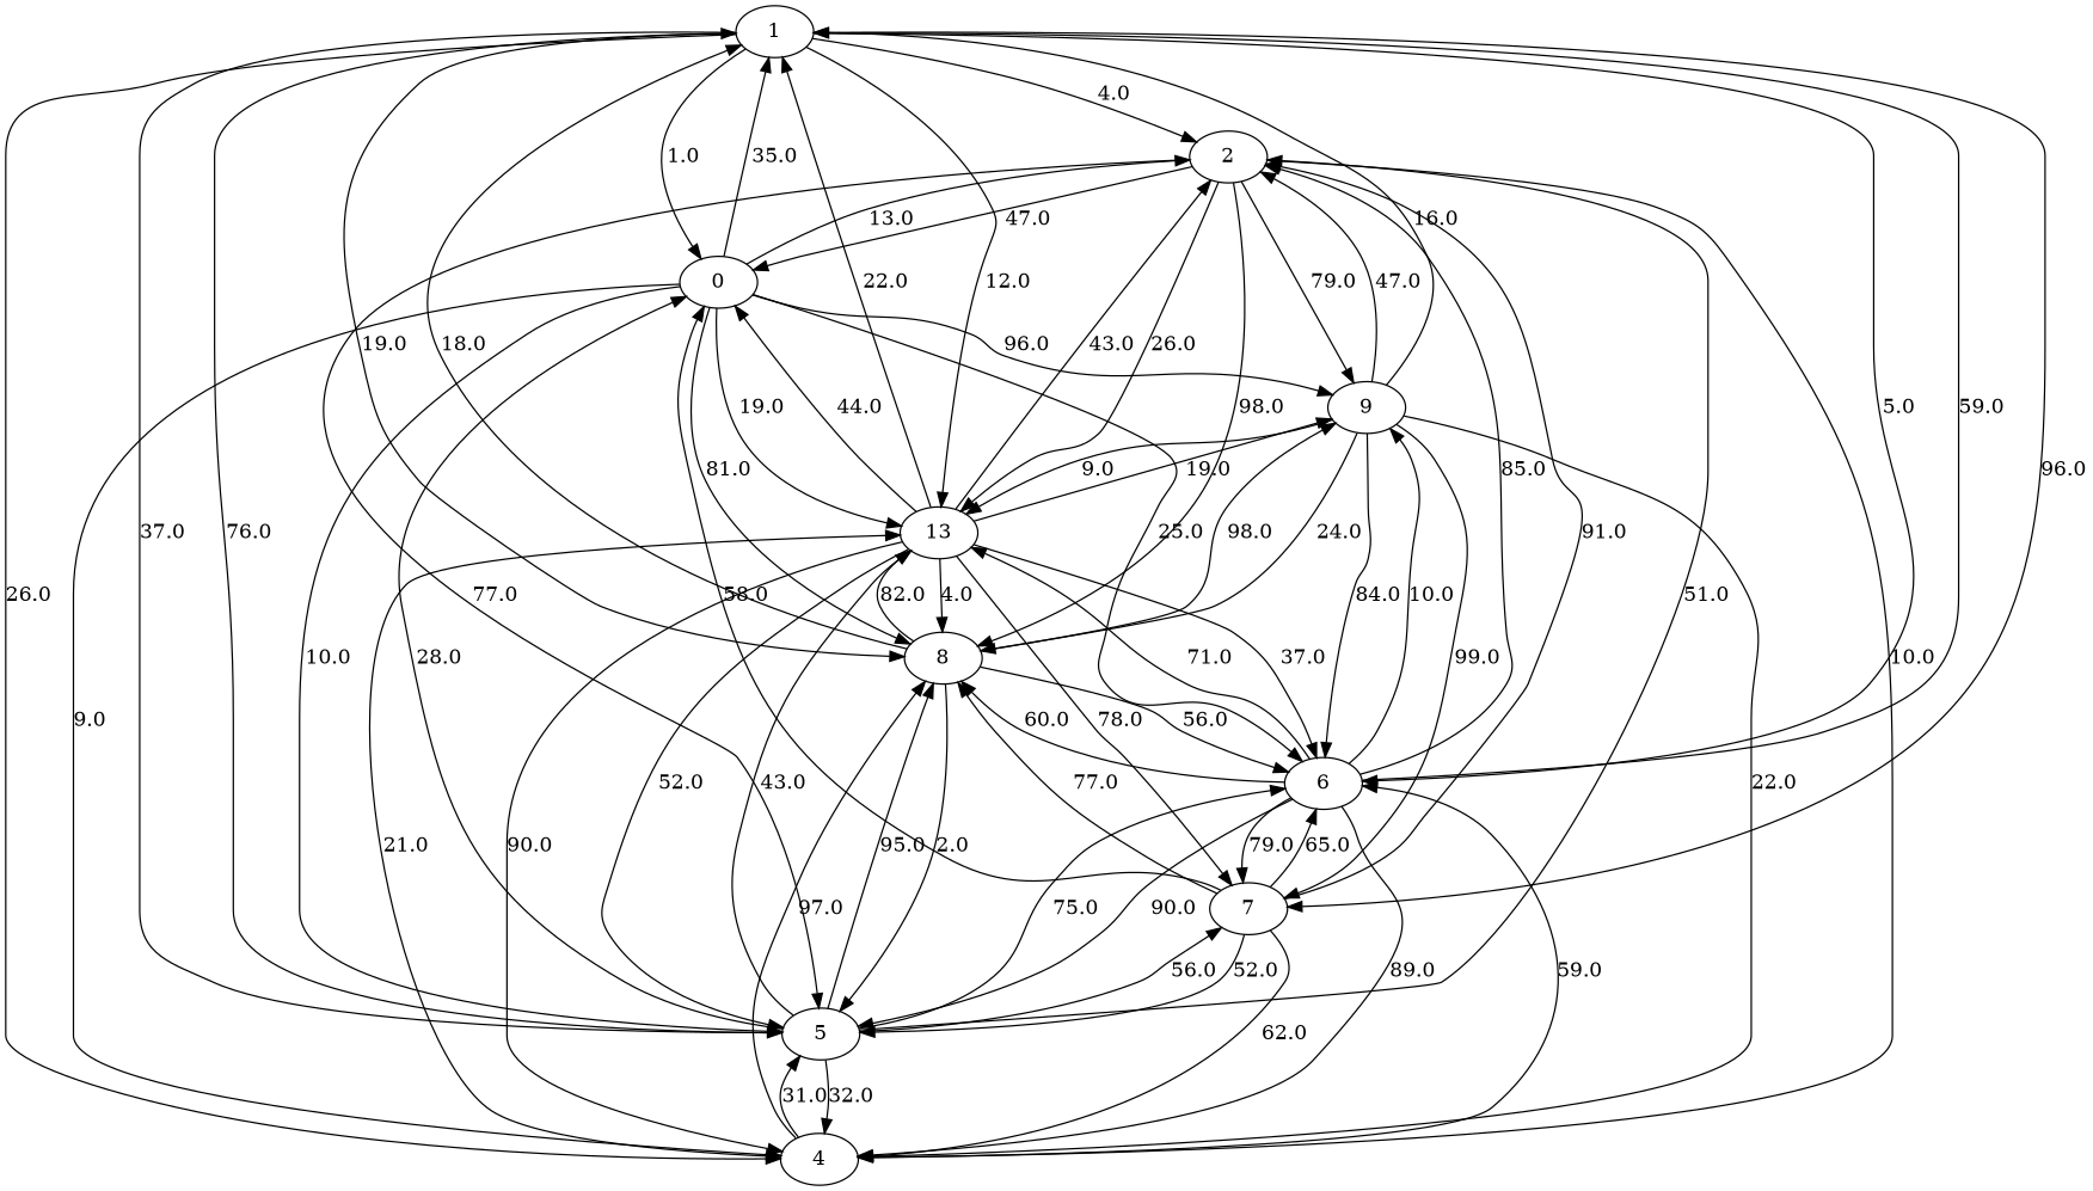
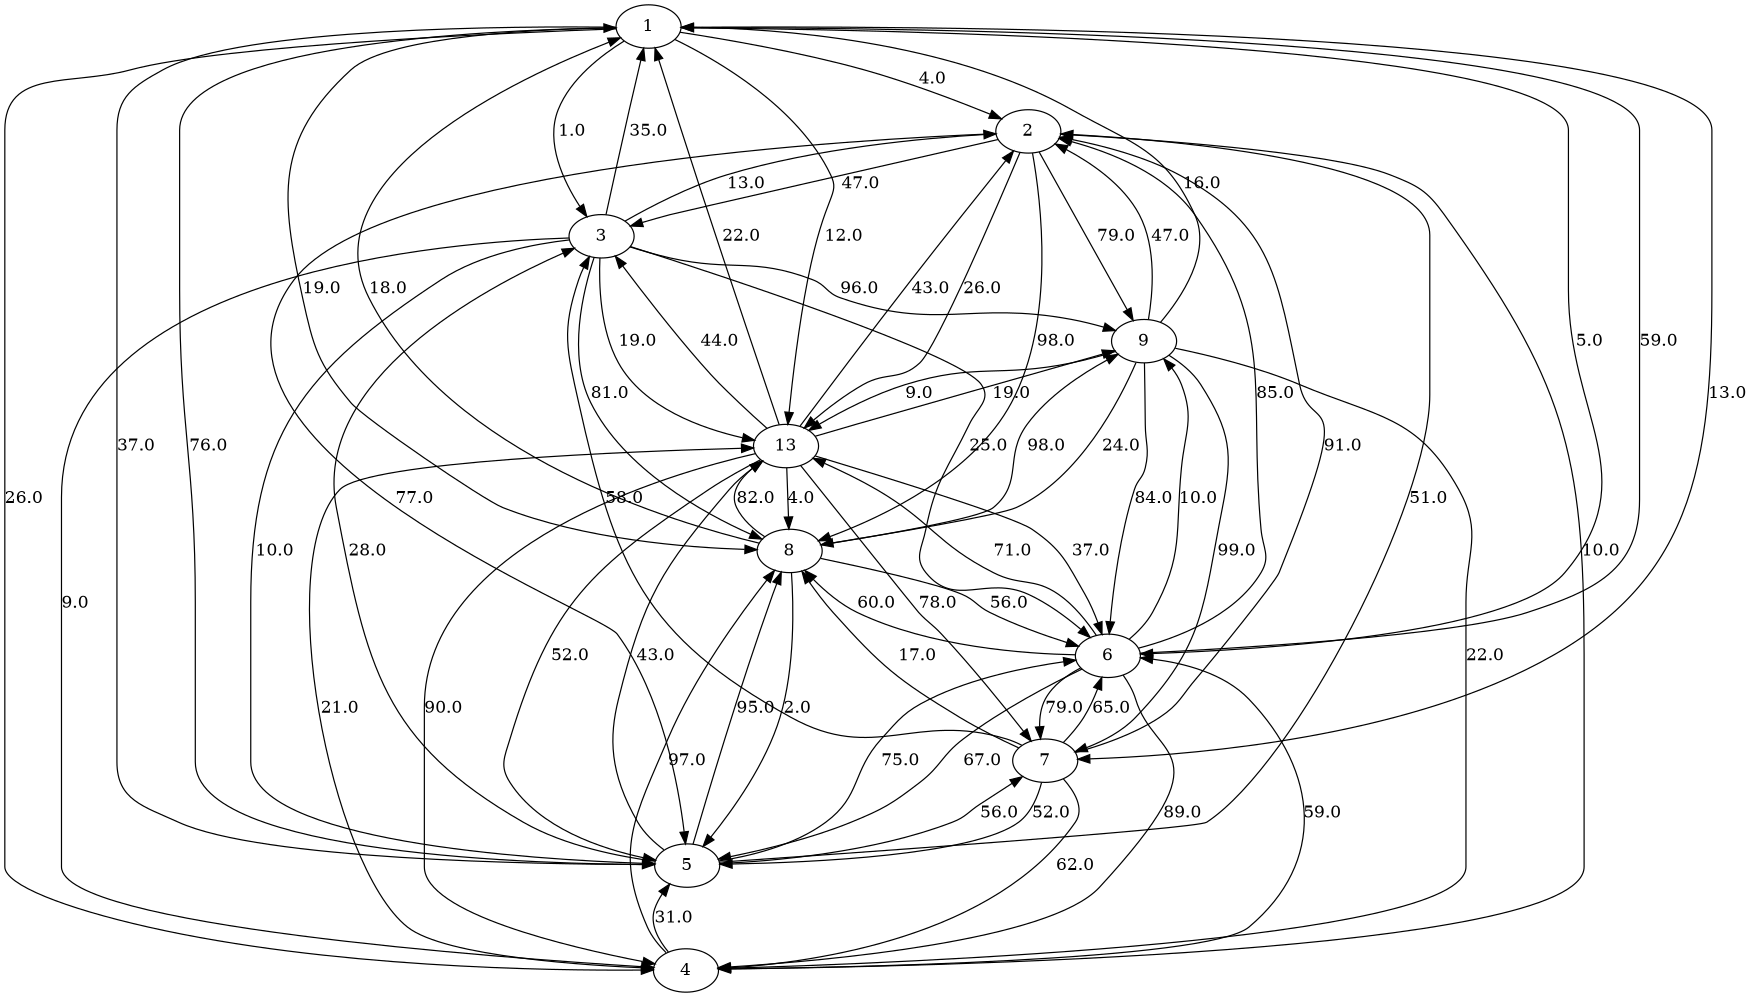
  strict digraph {
    n1 [label=1]
    n2 [label=2]
-   n3 [label=0]
+   n3 [label=3]
    n4 [label=4]
    n5 [label=5]
    n6 [label=6]
    n7 [label=7]
    n8 [label=8]
    n9 [label=13]
    n10 [label=9]
    n1 -> n2 [label=4.0]
    n1 -> n3 [label=1.0]
    n1 -> n4 [label=26.0]
    n1 -> n5 [label=37.0]
    n1 -> n6 [label=5.0]
-   n1 -> n7 [label=96.0]
+   n1 -> n7 [label=13.0]
    n1 -> n8 [label=19.0]
    n1 -> n9 [label=12.0]
    n2 -> n3 [label=47.0]
    n2 -> n4 [label=10.0]
    n2 -> n5 [label=77.0]
    n2 -> n8 [label=98.0]
    n2 -> n9 [label=26.0]
    n2 -> n10 [label=79.0]
    n3 -> n1 [label=35.0]
    n3 -> n2 [label=13.0]
    n3 -> n4 [label=9.0]
    n3 -> n5 [label=10.0]
    n3 -> n6 [label=25.0]
    n3 -> n8 [label=81.0]
    n3 -> n9 [label=19.0]
    n3 -> n10 [label=96.0]
    n4 -> n5 [label=31.0]
    n4 -> n6 [label=59.0]
    n4 -> n8 [label=97.0]
    n4 -> n9 [label=21.0]
    n5 -> n1 [label=76.0]
    n5 -> n2 [label=51.0]
    n5 -> n3 [label=28.0]
-   n5 -> n4 [label=32.0]
    n5 -> n6 [label=75.0]
    n5 -> n7 [label=56.0]
    n5 -> n8 [label=95.0]
    n5 -> n9 [label=43.0]
    n6 -> n1 [label=59.0]
    n6 -> n2 [label=85.0]
    n6 -> n4 [label=89.0]
-   n6 -> n5 [label=90.0]
+   n6 -> n5 [label=67.0]
    n6 -> n7 [label=79.0]
    n6 -> n8 [label=60.0]
    n6 -> n9 [label=71.0]
    n6 -> n10 [label=10.0]
    n7 -> n2 [label=91.0]
    n7 -> n3 [label=58.0]
    n7 -> n4 [label=62.0]
    n7 -> n5 [label=52.0]
    n7 -> n6 [label=65.0]
-   n7 -> n8 [label=77.0]
+   n7 -> n8 [label=17.0]
    n8 -> n1 [label=18.0]
    n8 -> n5 [label=2.0]
    n8 -> n6 [label=56.0]
    n8 -> n9 [label=82.0]
    n8 -> n10 [label=98.0]
    n9 -> n1 [label=22.0]
    n9 -> n2 [label=43.0]
    n9 -> n3 [label=44.0]
    n9 -> n4 [label=90.0]
    n9 -> n5 [label=52.0]
    n9 -> n6 [label=37.0]
    n9 -> n7 [label=78.0]
    n9 -> n8 [label=4.0]
    n9 -> n10 [label=19.0]
    n10 -> n1 [label=16.0]
    n10 -> n2 [label=47.0]
    n10 -> n4 [label=22.0]
    n10 -> n6 [label=84.0]
    n10 -> n7 [label=99.0]
    n10 -> n8 [label=24.0]
    n10 -> n9 [label=9.0]
  }
